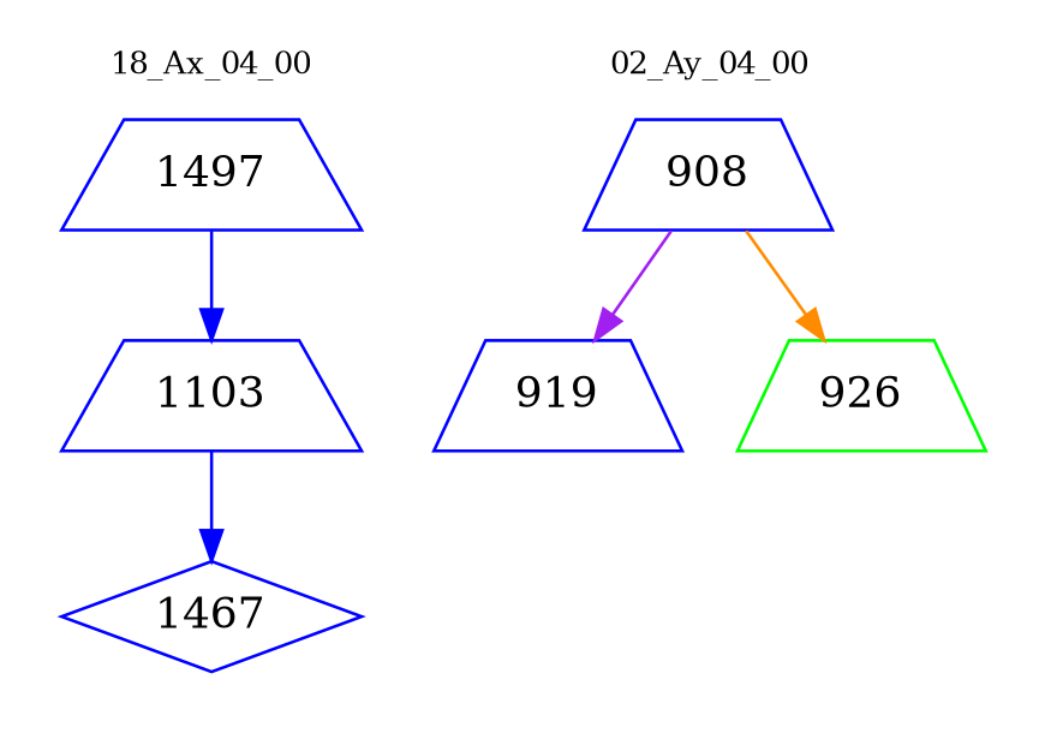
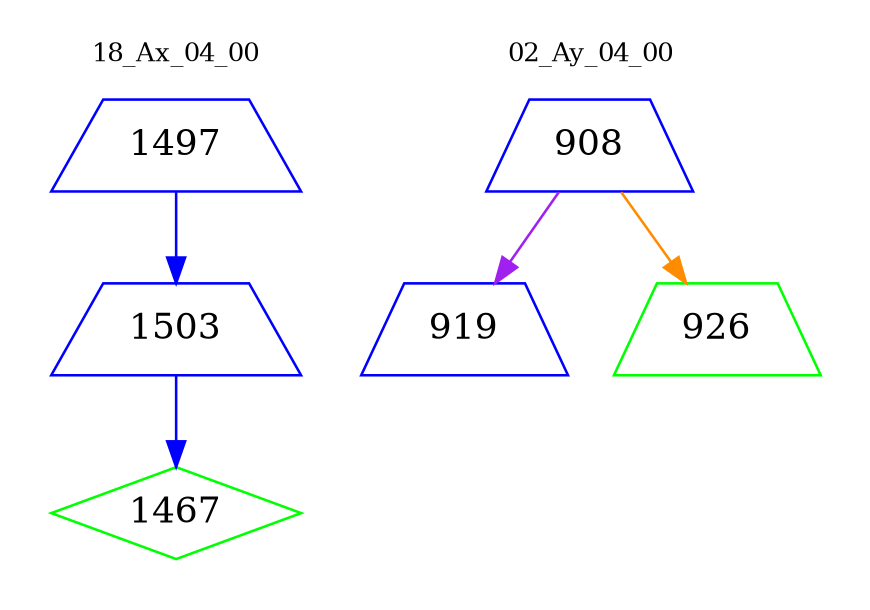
  digraph {
    node [color=blue shape=trapezium]
    edge [color=blue]
    n1 [label=1497]
-   n2 [label=1467 shape=diamond]
-   n3 [label=1103]
+   n2 [color=green label=1467 shape=diamond]
+   n3 [label=1503]
    n4 [label=908]
    n5 [label=919]
    n6 [color=green label=926]
    subgraph cluster_1 {
      color=white
      fontsize=10
      label="18_Ax_04_00"
      n1
      n2
      n3
    }
    subgraph cluster_2 {
      color=white
      fontsize=10
      label="02_Ay_04_00"
      n4
      n5
      n6
    }
    n1 -> n3
    n3 -> n2
    n4 -> n5 [color=purple]
    n4 -> n6 [color=darkorange]
  }
